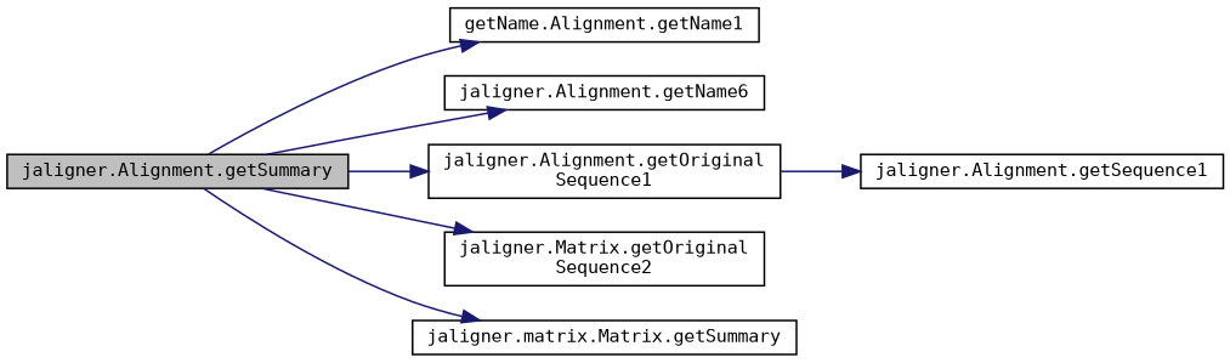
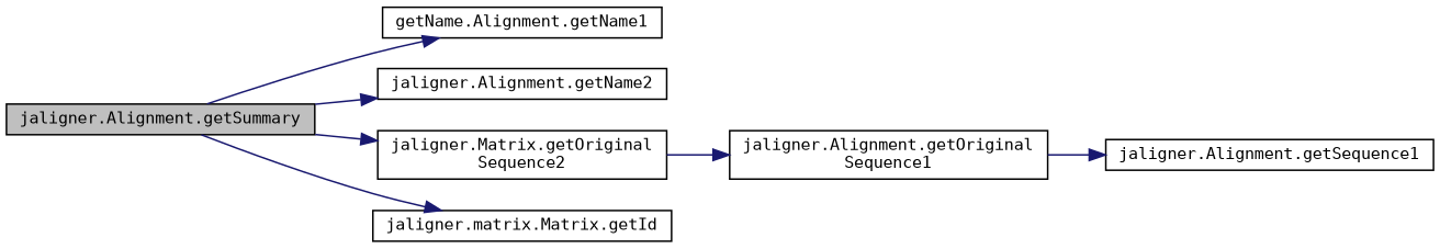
  digraph {
    fontname="DejaVu Sans Mono"
    rankdir=LR
    node [color=black fillcolor=white fontname="DejaVu Sans Mono" fontsize=10 shape=record style=filled]
    edge [color=midnightblue fontname="DejaVu Sans Mono" fontsize=10 labelfontname=Helvetica labelfontsize=10 style=solid]
    n1 [fillcolor=grey75 fontcolor=black height=0.2 label="jaligner.Alignment.getSummary" width=0.4]
    n2 [height=0.2 label="getName.Alignment.getName1" width=0.4]
-   n3 [height=0.2 label="jaligner.Alignment.getName6" width=0.4]
+   n3 [height=0.2 label="jaligner.Alignment.getName2" width=0.4]
    n4 [height=0.2 label="jaligner.Alignment.getOriginal\lSequence1" width=0.4]
    n5 [height=0.2 label="jaligner.Matrix.getOriginal\lSequence2" width=0.4]
-   n6 [height=0.2 label="jaligner.matrix.Matrix.getSummary" width=0.4]
+   n6 [height=0.2 label="jaligner.matrix.Matrix.getId" width=0.4]
    n7 [height=0.2 label="jaligner.Alignment.getSequence1" width=0.4]
    n1 -> n2
    n1 -> n3
-   n1 -> n4
+   n5 -> n4
    n1 -> n5
    n1 -> n6
    n4 -> n7
  }
